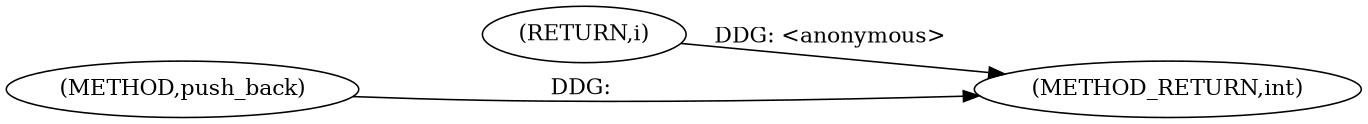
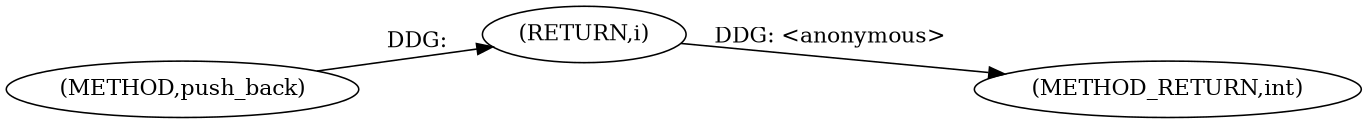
  digraph {
    rankdir=LR
    n1 [label="(METHOD,push_back)"]
    n2 [label="(RETURN,i)"]
    n3 [label="(METHOD_RETURN,int)"]
-   n1 -> n3 [label="DDG: "]
+   n1 -> n2 [label="DDG: "]
    n2 -> n3 [label="DDG: <anonymous>"]
  }
